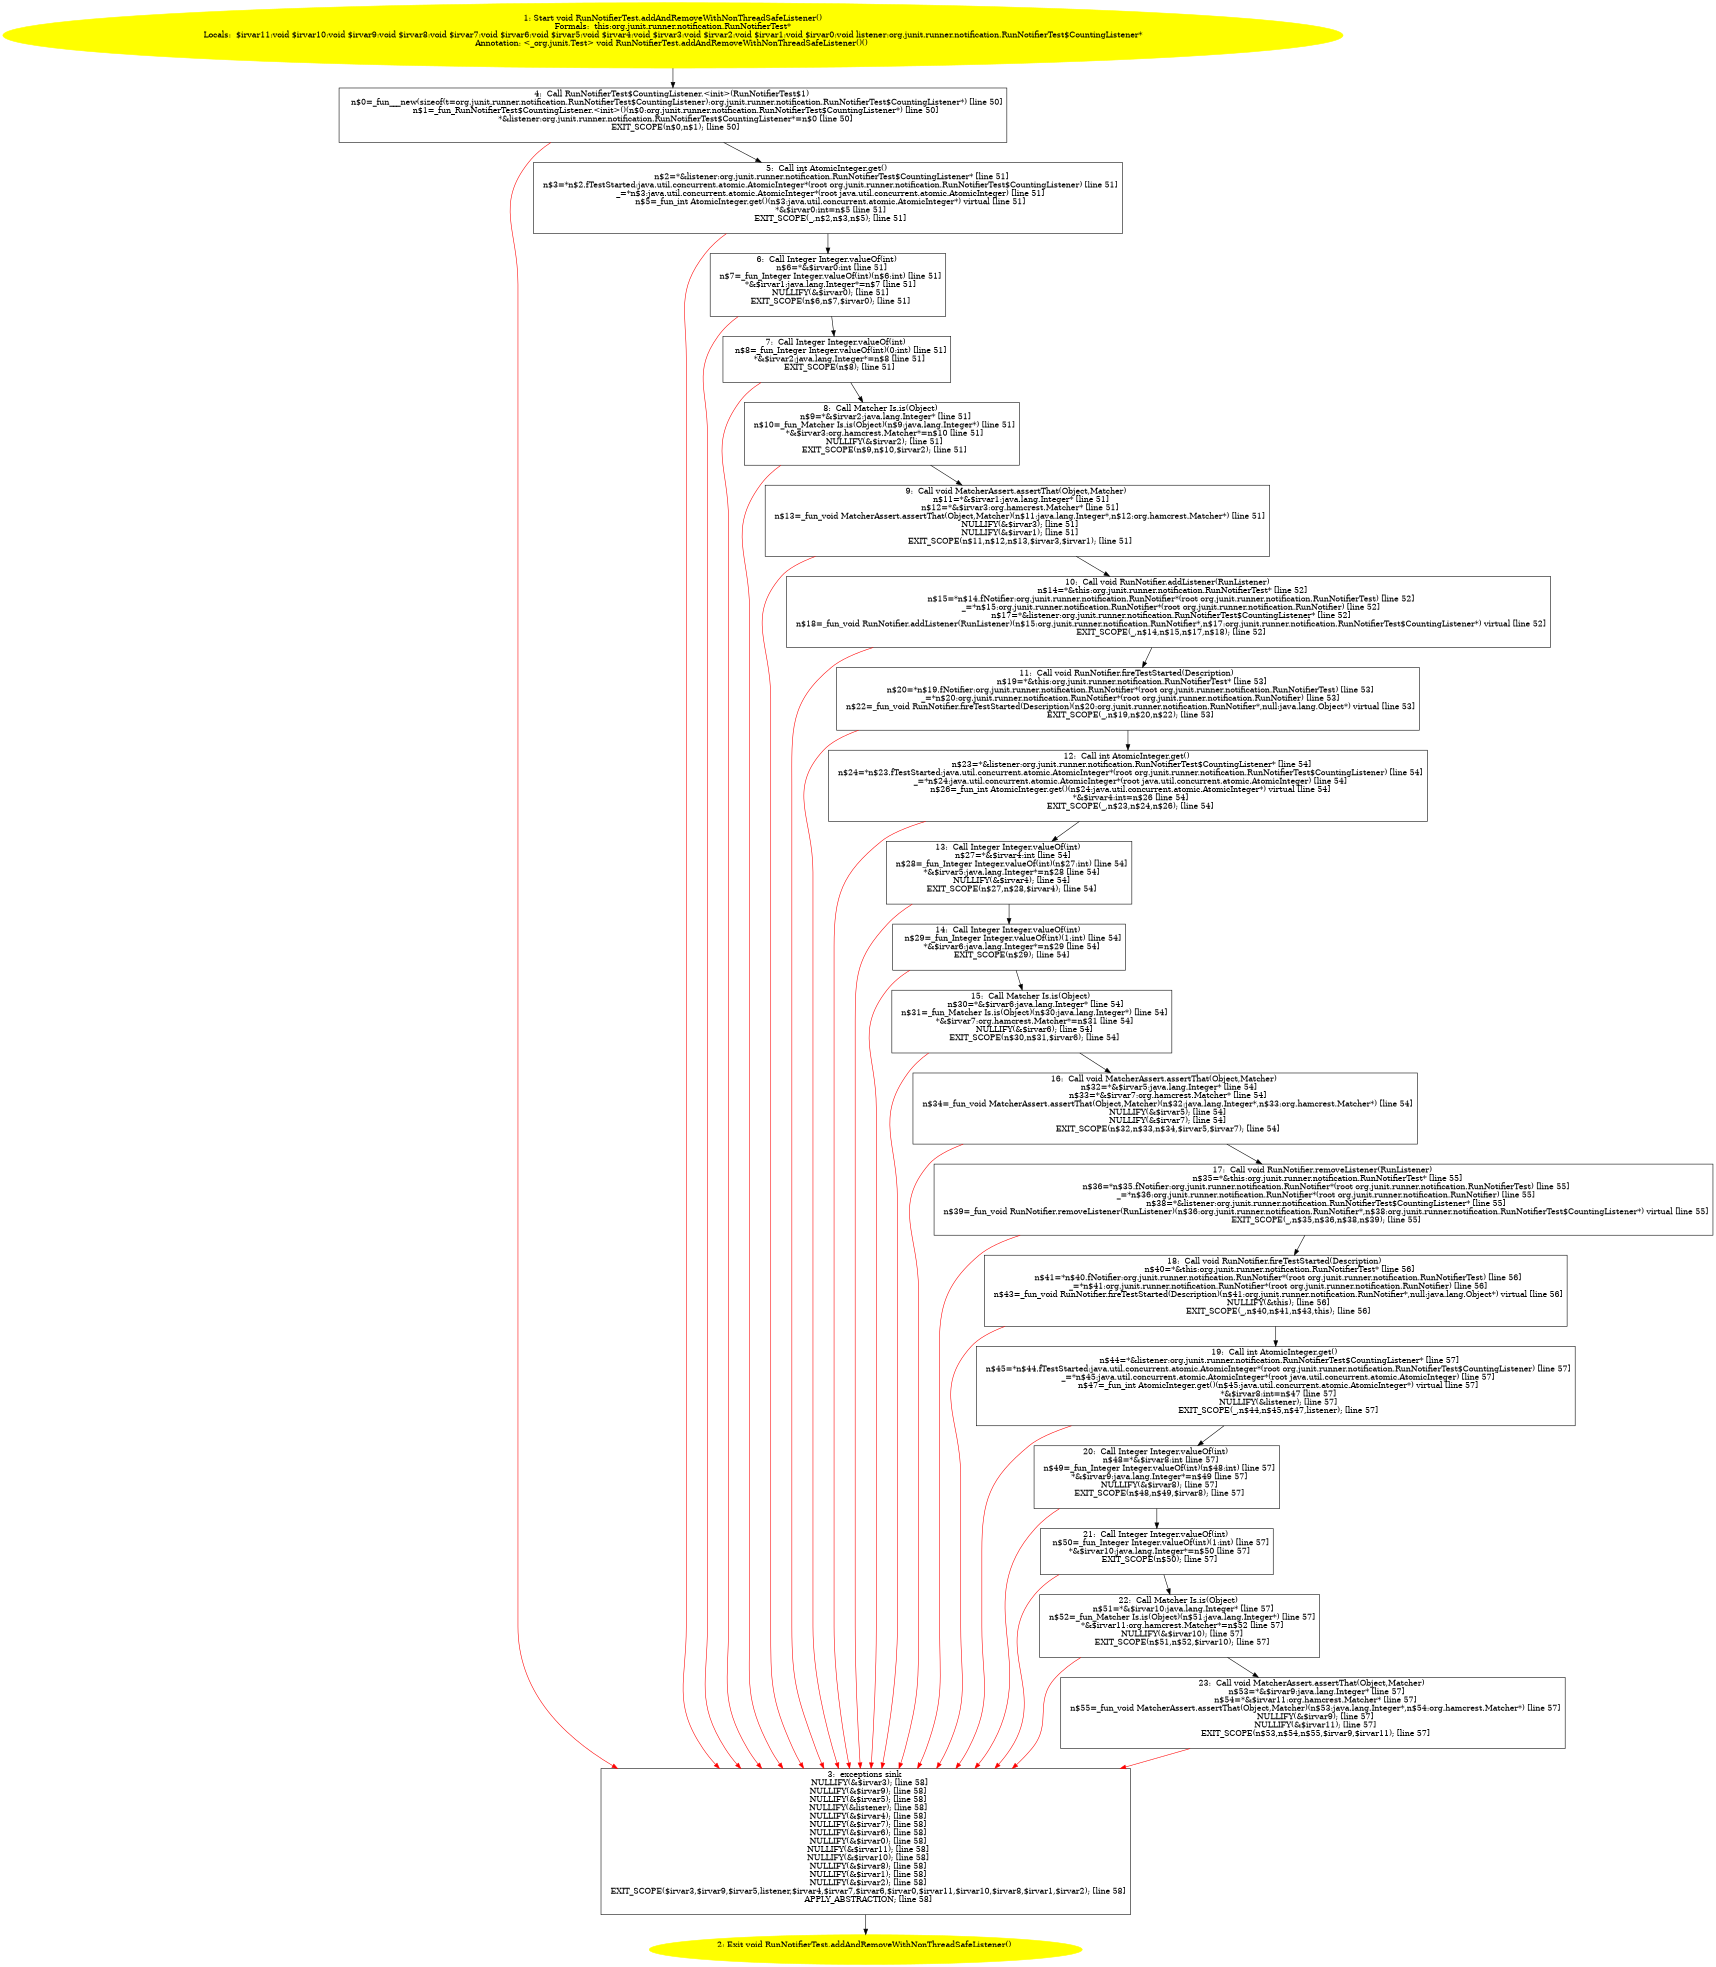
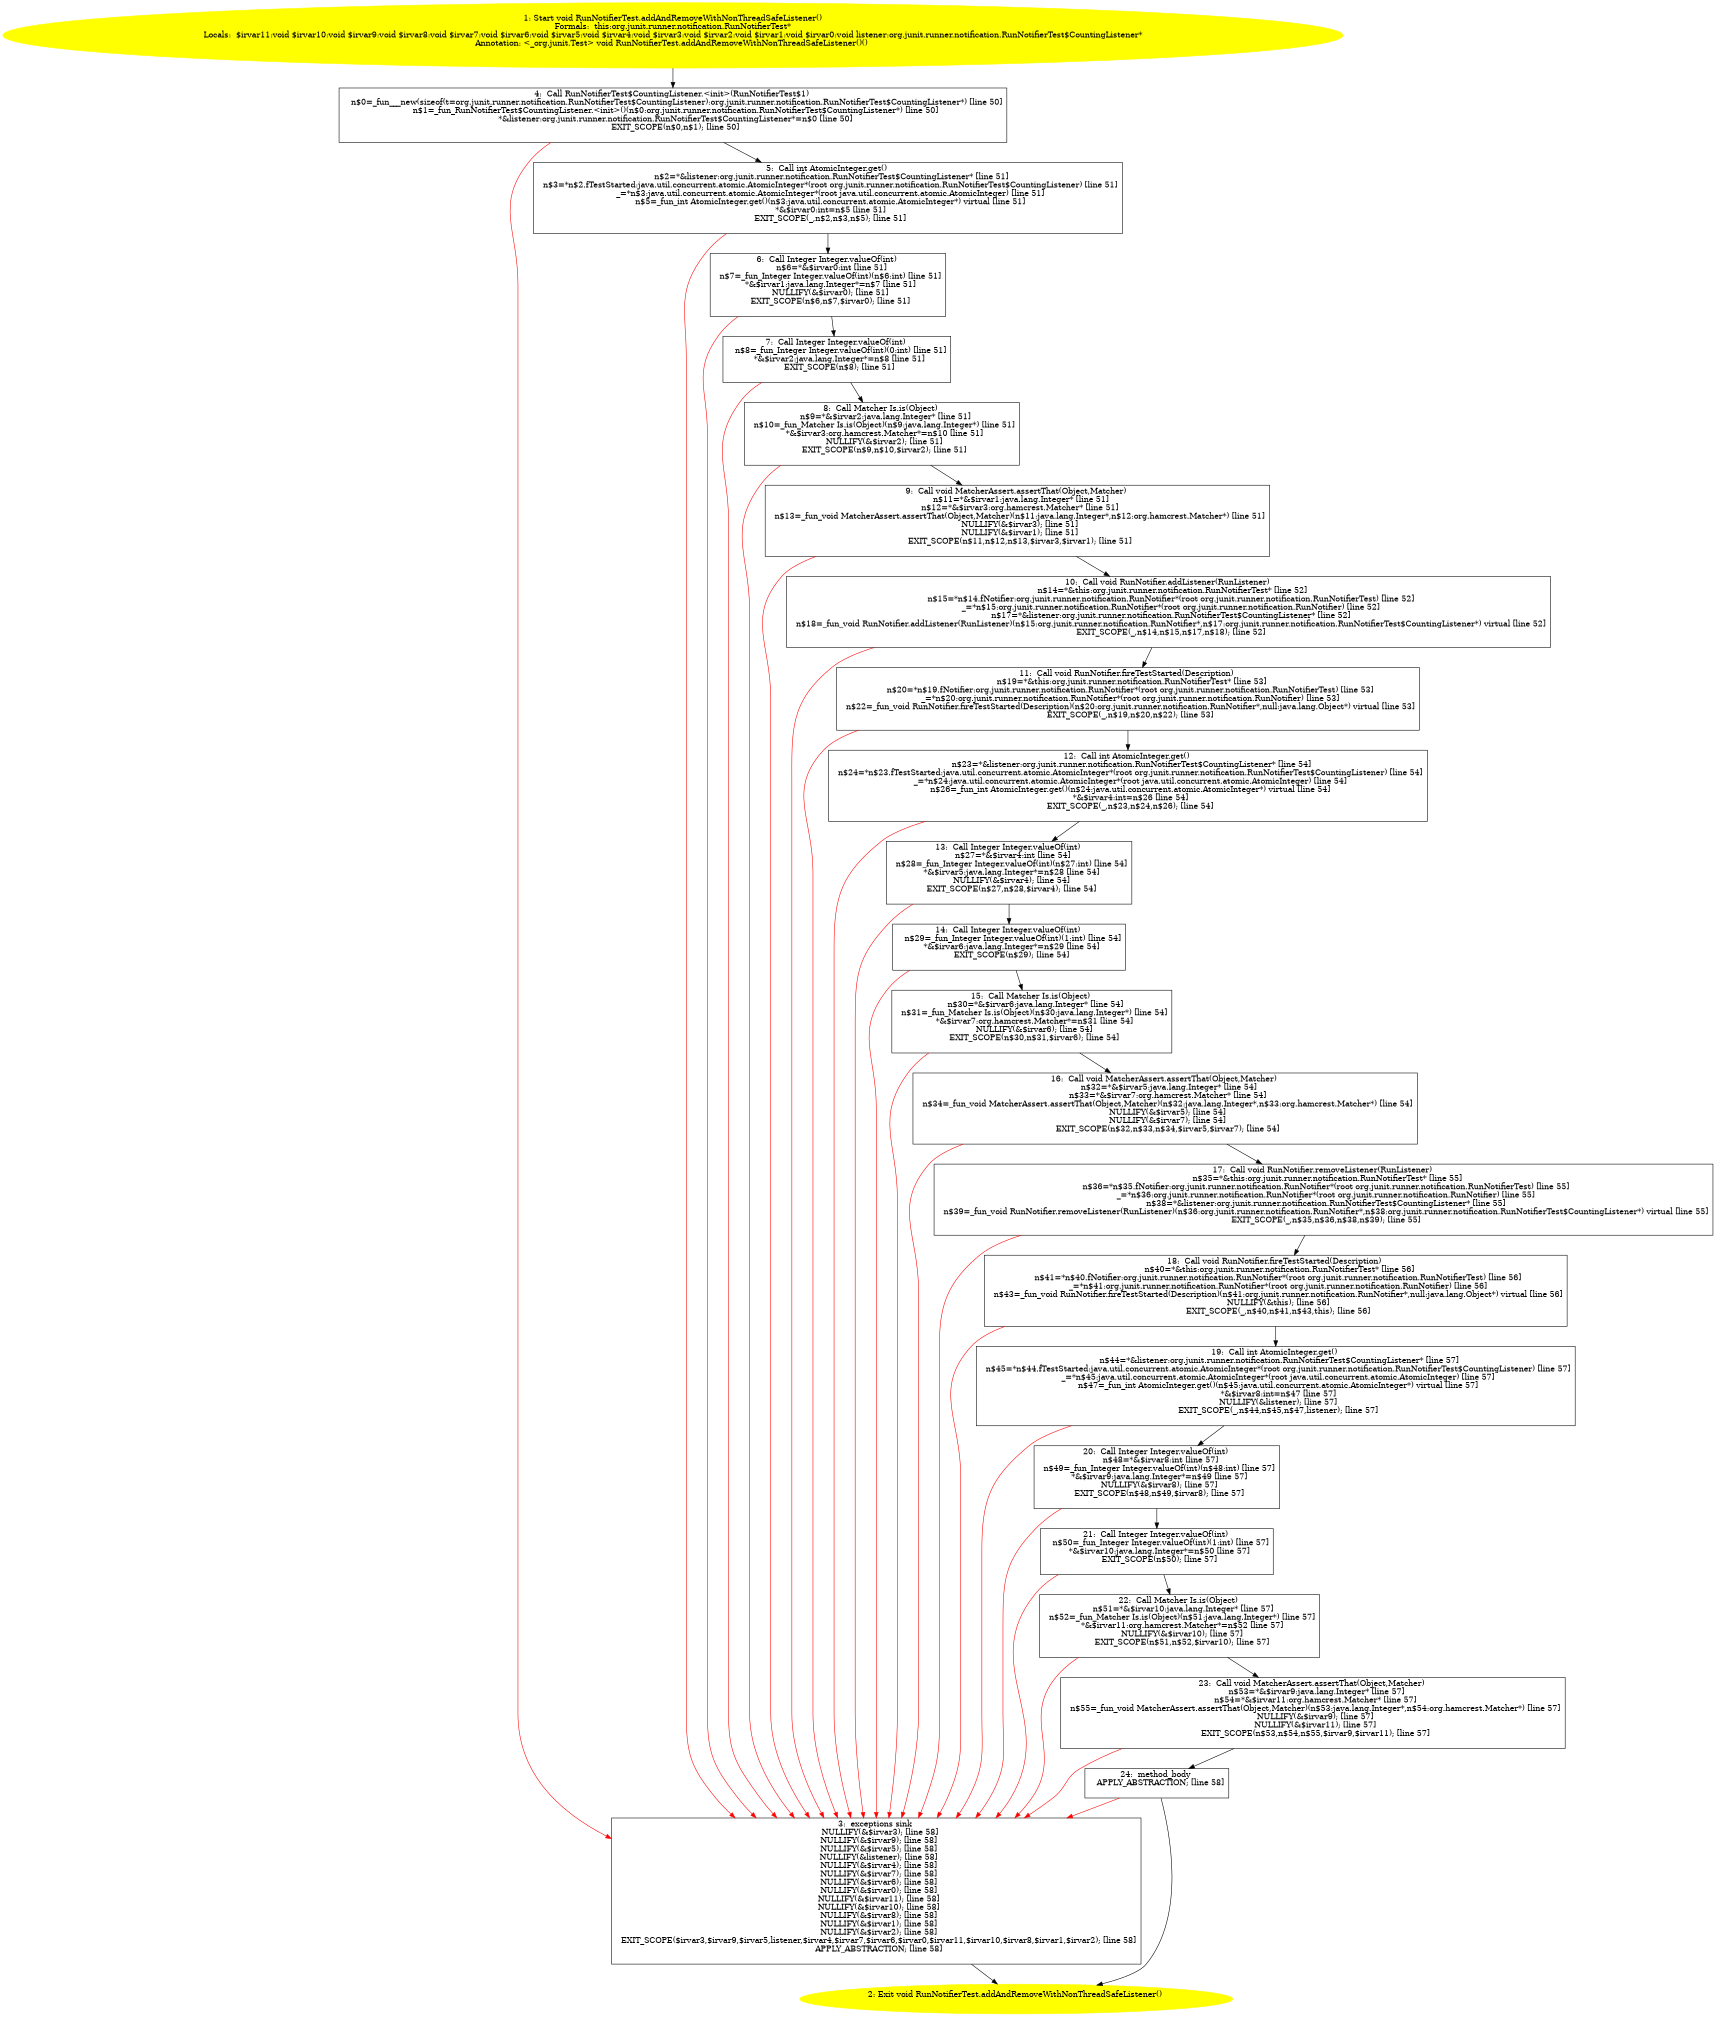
  digraph {
    node [shape=box]
    n1 [color=yellow label="1: Start void RunNotifierTest.addAndRemoveWithNonThreadSafeListener()\nFormals:  this:org.junit.runner.notification.RunNotifierTest*\nLocals:  $irvar11:void $irvar10:void $irvar9:void $irvar8:void $irvar7:void $irvar6:void $irvar5:void $irvar4:void $irvar3:void $irvar2:void $irvar1:void $irvar0:void listener:org.junit.runner.notification.RunNotifierTest$CountingListener*\nAnnotation: <_org.junit.Test> void RunNotifierTest.addAndRemoveWithNonThreadSafeListener()() \n  " style=filled shape=""]
    n2 [label="4:  Call RunNotifierTest$CountingListener.<init>(RunNotifierTest$1) \n   n$0=_fun___new(sizeof(t=org.junit.runner.notification.RunNotifierTest$CountingListener):org.junit.runner.notification.RunNotifierTest$CountingListener*) [line 50]\n  n$1=_fun_RunNotifierTest$CountingListener.<init>()(n$0:org.junit.runner.notification.RunNotifierTest$CountingListener*) [line 50]\n  *&listener:org.junit.runner.notification.RunNotifierTest$CountingListener*=n$0 [line 50]\n  EXIT_SCOPE(n$0,n$1); [line 50]\n "]
    n3 [label="3:  exceptions sink \n   NULLIFY(&$irvar3); [line 58]\n  NULLIFY(&$irvar9); [line 58]\n  NULLIFY(&$irvar5); [line 58]\n  NULLIFY(&listener); [line 58]\n  NULLIFY(&$irvar4); [line 58]\n  NULLIFY(&$irvar7); [line 58]\n  NULLIFY(&$irvar6); [line 58]\n  NULLIFY(&$irvar0); [line 58]\n  NULLIFY(&$irvar11); [line 58]\n  NULLIFY(&$irvar10); [line 58]\n  NULLIFY(&$irvar8); [line 58]\n  NULLIFY(&$irvar1); [line 58]\n  NULLIFY(&$irvar2); [line 58]\n  EXIT_SCOPE($irvar3,$irvar9,$irvar5,listener,$irvar4,$irvar7,$irvar6,$irvar0,$irvar11,$irvar10,$irvar8,$irvar1,$irvar2); [line 58]\n  APPLY_ABSTRACTION; [line 58]\n "]
    n4 [label="5:  Call int AtomicInteger.get() \n   n$2=*&listener:org.junit.runner.notification.RunNotifierTest$CountingListener* [line 51]\n  n$3=*n$2.fTestStarted:java.util.concurrent.atomic.AtomicInteger*(root org.junit.runner.notification.RunNotifierTest$CountingListener) [line 51]\n  _=*n$3:java.util.concurrent.atomic.AtomicInteger*(root java.util.concurrent.atomic.AtomicInteger) [line 51]\n  n$5=_fun_int AtomicInteger.get()(n$3:java.util.concurrent.atomic.AtomicInteger*) virtual [line 51]\n  *&$irvar0:int=n$5 [line 51]\n  EXIT_SCOPE(_,n$2,n$3,n$5); [line 51]\n "]
    n5 [color=yellow label="2: Exit void RunNotifierTest.addAndRemoveWithNonThreadSafeListener() \n  " style=filled shape=""]
    n6 [label="6:  Call Integer Integer.valueOf(int) \n   n$6=*&$irvar0:int [line 51]\n  n$7=_fun_Integer Integer.valueOf(int)(n$6:int) [line 51]\n  *&$irvar1:java.lang.Integer*=n$7 [line 51]\n  NULLIFY(&$irvar0); [line 51]\n  EXIT_SCOPE(n$6,n$7,$irvar0); [line 51]\n "]
    n7 [label="7:  Call Integer Integer.valueOf(int) \n   n$8=_fun_Integer Integer.valueOf(int)(0:int) [line 51]\n  *&$irvar2:java.lang.Integer*=n$8 [line 51]\n  EXIT_SCOPE(n$8); [line 51]\n "]
    n8 [label="8:  Call Matcher Is.is(Object) \n   n$9=*&$irvar2:java.lang.Integer* [line 51]\n  n$10=_fun_Matcher Is.is(Object)(n$9:java.lang.Integer*) [line 51]\n  *&$irvar3:org.hamcrest.Matcher*=n$10 [line 51]\n  NULLIFY(&$irvar2); [line 51]\n  EXIT_SCOPE(n$9,n$10,$irvar2); [line 51]\n "]
    n9 [label="9:  Call void MatcherAssert.assertThat(Object,Matcher) \n   n$11=*&$irvar1:java.lang.Integer* [line 51]\n  n$12=*&$irvar3:org.hamcrest.Matcher* [line 51]\n  n$13=_fun_void MatcherAssert.assertThat(Object,Matcher)(n$11:java.lang.Integer*,n$12:org.hamcrest.Matcher*) [line 51]\n  NULLIFY(&$irvar3); [line 51]\n  NULLIFY(&$irvar1); [line 51]\n  EXIT_SCOPE(n$11,n$12,n$13,$irvar3,$irvar1); [line 51]\n "]
    n10 [label="10:  Call void RunNotifier.addListener(RunListener) \n   n$14=*&this:org.junit.runner.notification.RunNotifierTest* [line 52]\n  n$15=*n$14.fNotifier:org.junit.runner.notification.RunNotifier*(root org.junit.runner.notification.RunNotifierTest) [line 52]\n  _=*n$15:org.junit.runner.notification.RunNotifier*(root org.junit.runner.notification.RunNotifier) [line 52]\n  n$17=*&listener:org.junit.runner.notification.RunNotifierTest$CountingListener* [line 52]\n  n$18=_fun_void RunNotifier.addListener(RunListener)(n$15:org.junit.runner.notification.RunNotifier*,n$17:org.junit.runner.notification.RunNotifierTest$CountingListener*) virtual [line 52]\n  EXIT_SCOPE(_,n$14,n$15,n$17,n$18); [line 52]\n "]
    n11 [label="11:  Call void RunNotifier.fireTestStarted(Description) \n   n$19=*&this:org.junit.runner.notification.RunNotifierTest* [line 53]\n  n$20=*n$19.fNotifier:org.junit.runner.notification.RunNotifier*(root org.junit.runner.notification.RunNotifierTest) [line 53]\n  _=*n$20:org.junit.runner.notification.RunNotifier*(root org.junit.runner.notification.RunNotifier) [line 53]\n  n$22=_fun_void RunNotifier.fireTestStarted(Description)(n$20:org.junit.runner.notification.RunNotifier*,null:java.lang.Object*) virtual [line 53]\n  EXIT_SCOPE(_,n$19,n$20,n$22); [line 53]\n "]
    n12 [label="12:  Call int AtomicInteger.get() \n   n$23=*&listener:org.junit.runner.notification.RunNotifierTest$CountingListener* [line 54]\n  n$24=*n$23.fTestStarted:java.util.concurrent.atomic.AtomicInteger*(root org.junit.runner.notification.RunNotifierTest$CountingListener) [line 54]\n  _=*n$24:java.util.concurrent.atomic.AtomicInteger*(root java.util.concurrent.atomic.AtomicInteger) [line 54]\n  n$26=_fun_int AtomicInteger.get()(n$24:java.util.concurrent.atomic.AtomicInteger*) virtual [line 54]\n  *&$irvar4:int=n$26 [line 54]\n  EXIT_SCOPE(_,n$23,n$24,n$26); [line 54]\n "]
    n13 [label="13:  Call Integer Integer.valueOf(int) \n   n$27=*&$irvar4:int [line 54]\n  n$28=_fun_Integer Integer.valueOf(int)(n$27:int) [line 54]\n  *&$irvar5:java.lang.Integer*=n$28 [line 54]\n  NULLIFY(&$irvar4); [line 54]\n  EXIT_SCOPE(n$27,n$28,$irvar4); [line 54]\n "]
    n14 [label="14:  Call Integer Integer.valueOf(int) \n   n$29=_fun_Integer Integer.valueOf(int)(1:int) [line 54]\n  *&$irvar6:java.lang.Integer*=n$29 [line 54]\n  EXIT_SCOPE(n$29); [line 54]\n "]
    n15 [label="15:  Call Matcher Is.is(Object) \n   n$30=*&$irvar6:java.lang.Integer* [line 54]\n  n$31=_fun_Matcher Is.is(Object)(n$30:java.lang.Integer*) [line 54]\n  *&$irvar7:org.hamcrest.Matcher*=n$31 [line 54]\n  NULLIFY(&$irvar6); [line 54]\n  EXIT_SCOPE(n$30,n$31,$irvar6); [line 54]\n "]
    n16 [label="16:  Call void MatcherAssert.assertThat(Object,Matcher) \n   n$32=*&$irvar5:java.lang.Integer* [line 54]\n  n$33=*&$irvar7:org.hamcrest.Matcher* [line 54]\n  n$34=_fun_void MatcherAssert.assertThat(Object,Matcher)(n$32:java.lang.Integer*,n$33:org.hamcrest.Matcher*) [line 54]\n  NULLIFY(&$irvar5); [line 54]\n  NULLIFY(&$irvar7); [line 54]\n  EXIT_SCOPE(n$32,n$33,n$34,$irvar5,$irvar7); [line 54]\n "]
    n17 [label="17:  Call void RunNotifier.removeListener(RunListener) \n   n$35=*&this:org.junit.runner.notification.RunNotifierTest* [line 55]\n  n$36=*n$35.fNotifier:org.junit.runner.notification.RunNotifier*(root org.junit.runner.notification.RunNotifierTest) [line 55]\n  _=*n$36:org.junit.runner.notification.RunNotifier*(root org.junit.runner.notification.RunNotifier) [line 55]\n  n$38=*&listener:org.junit.runner.notification.RunNotifierTest$CountingListener* [line 55]\n  n$39=_fun_void RunNotifier.removeListener(RunListener)(n$36:org.junit.runner.notification.RunNotifier*,n$38:org.junit.runner.notification.RunNotifierTest$CountingListener*) virtual [line 55]\n  EXIT_SCOPE(_,n$35,n$36,n$38,n$39); [line 55]\n "]
    n18 [label="18:  Call void RunNotifier.fireTestStarted(Description) \n   n$40=*&this:org.junit.runner.notification.RunNotifierTest* [line 56]\n  n$41=*n$40.fNotifier:org.junit.runner.notification.RunNotifier*(root org.junit.runner.notification.RunNotifierTest) [line 56]\n  _=*n$41:org.junit.runner.notification.RunNotifier*(root org.junit.runner.notification.RunNotifier) [line 56]\n  n$43=_fun_void RunNotifier.fireTestStarted(Description)(n$41:org.junit.runner.notification.RunNotifier*,null:java.lang.Object*) virtual [line 56]\n  NULLIFY(&this); [line 56]\n  EXIT_SCOPE(_,n$40,n$41,n$43,this); [line 56]\n "]
    n19 [label="19:  Call int AtomicInteger.get() \n   n$44=*&listener:org.junit.runner.notification.RunNotifierTest$CountingListener* [line 57]\n  n$45=*n$44.fTestStarted:java.util.concurrent.atomic.AtomicInteger*(root org.junit.runner.notification.RunNotifierTest$CountingListener) [line 57]\n  _=*n$45:java.util.concurrent.atomic.AtomicInteger*(root java.util.concurrent.atomic.AtomicInteger) [line 57]\n  n$47=_fun_int AtomicInteger.get()(n$45:java.util.concurrent.atomic.AtomicInteger*) virtual [line 57]\n  *&$irvar8:int=n$47 [line 57]\n  NULLIFY(&listener); [line 57]\n  EXIT_SCOPE(_,n$44,n$45,n$47,listener); [line 57]\n "]
    n20 [label="20:  Call Integer Integer.valueOf(int) \n   n$48=*&$irvar8:int [line 57]\n  n$49=_fun_Integer Integer.valueOf(int)(n$48:int) [line 57]\n  *&$irvar9:java.lang.Integer*=n$49 [line 57]\n  NULLIFY(&$irvar8); [line 57]\n  EXIT_SCOPE(n$48,n$49,$irvar8); [line 57]\n "]
    n21 [label="21:  Call Integer Integer.valueOf(int) \n   n$50=_fun_Integer Integer.valueOf(int)(1:int) [line 57]\n  *&$irvar10:java.lang.Integer*=n$50 [line 57]\n  EXIT_SCOPE(n$50); [line 57]\n "]
    n22 [label="22:  Call Matcher Is.is(Object) \n   n$51=*&$irvar10:java.lang.Integer* [line 57]\n  n$52=_fun_Matcher Is.is(Object)(n$51:java.lang.Integer*) [line 57]\n  *&$irvar11:org.hamcrest.Matcher*=n$52 [line 57]\n  NULLIFY(&$irvar10); [line 57]\n  EXIT_SCOPE(n$51,n$52,$irvar10); [line 57]\n "]
    n23 [label="23:  Call void MatcherAssert.assertThat(Object,Matcher) \n   n$53=*&$irvar9:java.lang.Integer* [line 57]\n  n$54=*&$irvar11:org.hamcrest.Matcher* [line 57]\n  n$55=_fun_void MatcherAssert.assertThat(Object,Matcher)(n$53:java.lang.Integer*,n$54:org.hamcrest.Matcher*) [line 57]\n  NULLIFY(&$irvar9); [line 57]\n  NULLIFY(&$irvar11); [line 57]\n  EXIT_SCOPE(n$53,n$54,n$55,$irvar9,$irvar11); [line 57]\n "]
+   n24 [label="24:  method_body \n   APPLY_ABSTRACTION; [line 58]\n "]
    n1 -> n2
    n2 -> n3 [color=red]
    n2 -> n4
    n3 -> n5
    n4 -> n3 [color=red]
    n4 -> n6
    n6 -> n3 [color=red]
    n6 -> n7
    n7 -> n3 [color=red]
    n7 -> n8
    n8 -> n3 [color=red]
    n8 -> n9
    n9 -> n3 [color=red]
    n9 -> n10
    n10 -> n3 [color=red]
    n10 -> n11
    n11 -> n3 [color=red]
    n11 -> n12
    n12 -> n3 [color=red]
    n12 -> n13
    n13 -> n3 [color=red]
    n13 -> n14
    n14 -> n3 [color=red]
    n14 -> n15
    n15 -> n3 [color=red]
    n15 -> n16
    n16 -> n3 [color=red]
    n16 -> n17
    n17 -> n3 [color=red]
    n17 -> n18
    n18 -> n3 [color=red]
    n18 -> n19
    n19 -> n3 [color=red]
    n19 -> n20
    n20 -> n3 [color=red]
    n20 -> n21
    n21 -> n3 [color=red]
    n21 -> n22
    n22 -> n3 [color=red]
    n22 -> n23
    n23 -> n3 [color=red]
+   n23 -> n24
+   n24 -> n3 [color=red]
+   n24 -> n5
  }
